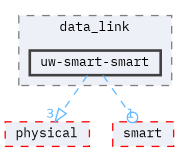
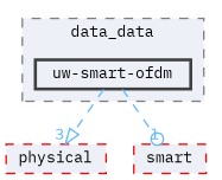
  digraph {
    compound=true
    fontname="IBM Plex Mono"
    node [color=red fillcolor="#edf0f7" fontname="IBM Plex Mono" fontsize=10 shape=box style="filled,dashed"]
    edge [color=steelblue1 fontcolor=steelblue1 fontname="IBM Plex Mono" fontsize=10 labeldistance=1.5 labelfontname=Helvetica labelfontsize=10 style=dashed]
-   n1 [color=grey25 height=0.2 label="uw-smart-smart" style="filled,bold" width=0.4]
+   n1 [color=grey25 height=0.2 label="uw-smart-ofdm" style="filled,bold" width=0.4]
    n2 [height=0.2 label=physical width=0.4]
    n3 [height=0.2 label=smart width=0.4]
    subgraph cluster_1 {
      bgcolor="#edf0f7"
      fontsize=10
-     label=data_link
+     label=data_data
      pencolor=grey50
      style="filled,dashed"
      n1
    }
    n1 -> n2 [arrowhead=onormal headlabel=3]
    n1 -> n3 [arrowhead=odot headlabel=1]
  }
